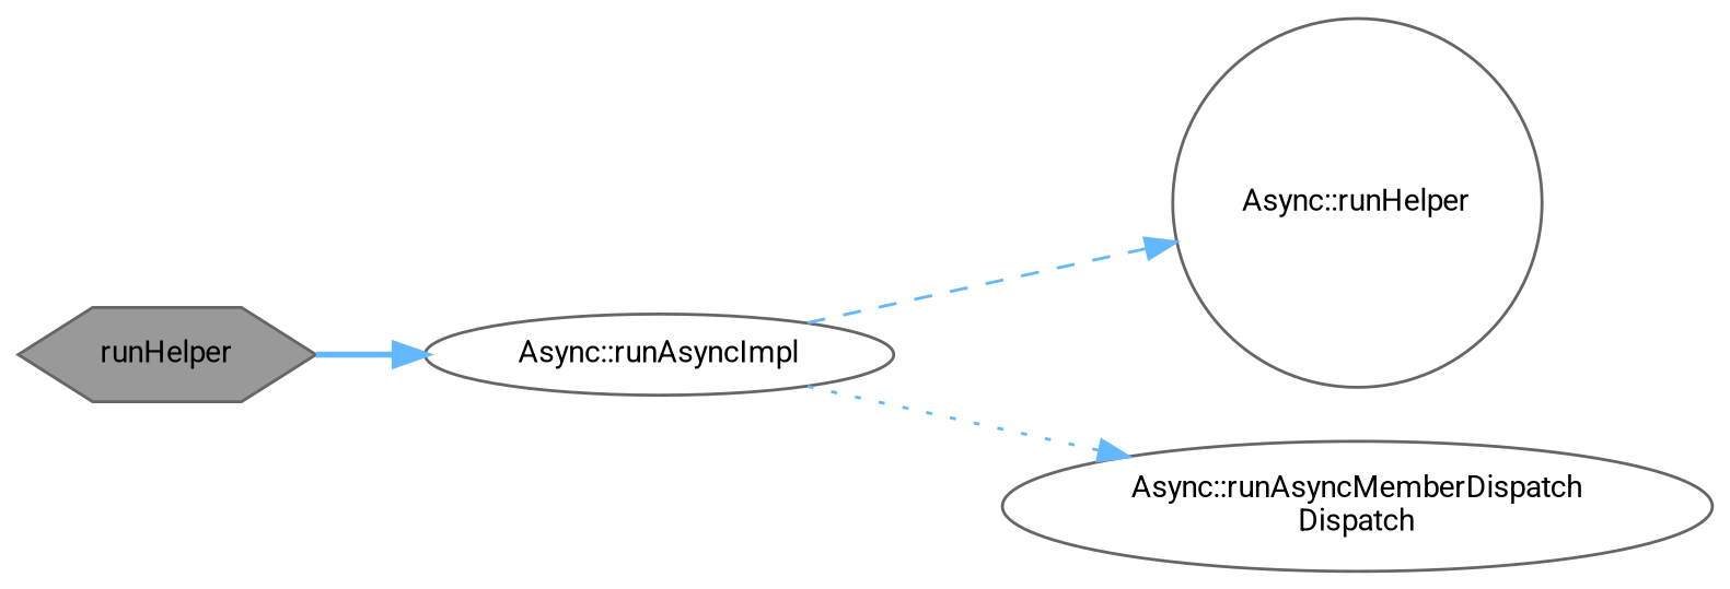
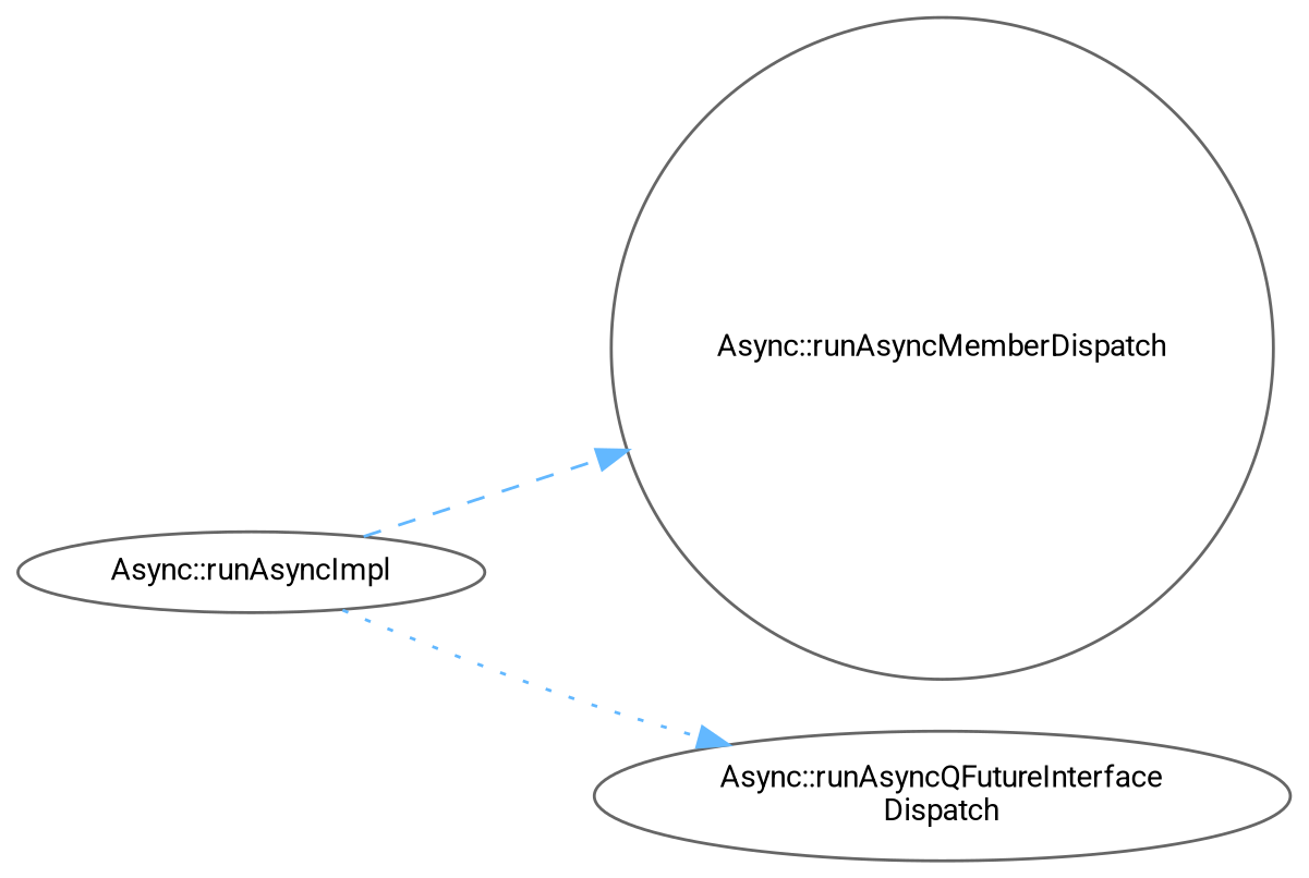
  digraph {
    fontname=Roboto
    rankdir=LR
    node [color=grey40 fillcolor=white fontname=Roboto fontsize=10 shape=ellipse style=filled]
    edge [color=steelblue1 fontname=Roboto fontsize=10 labelfontname=Helvetica labelfontsize=10]
-   n1 [color=gray40 fillcolor=grey60 fontcolor=black height=0.2 label=runHelper shape=hexagon width=0.4]
    n2 [height=0.2 label="Async::runAsyncImpl" width=0.4]
-   n3 [height=0.2 label="Async::runHelper" shape=circle width=0.4]
-   n4 [height=0.2 label="Async::runAsyncMemberDispatch\lDispatch" width=0.4]
-   n1 -> n2 [style=bold]
+   n3 [height=0.2 label="Async::runAsyncMemberDispatch" shape=circle width=0.4]
+   n4 [height=0.2 label="Async::runAsyncQFutureInterface\lDispatch" width=0.4]
    n2 -> n3 [style=dashed]
    n2 -> n4 [style=dotted]
  }
